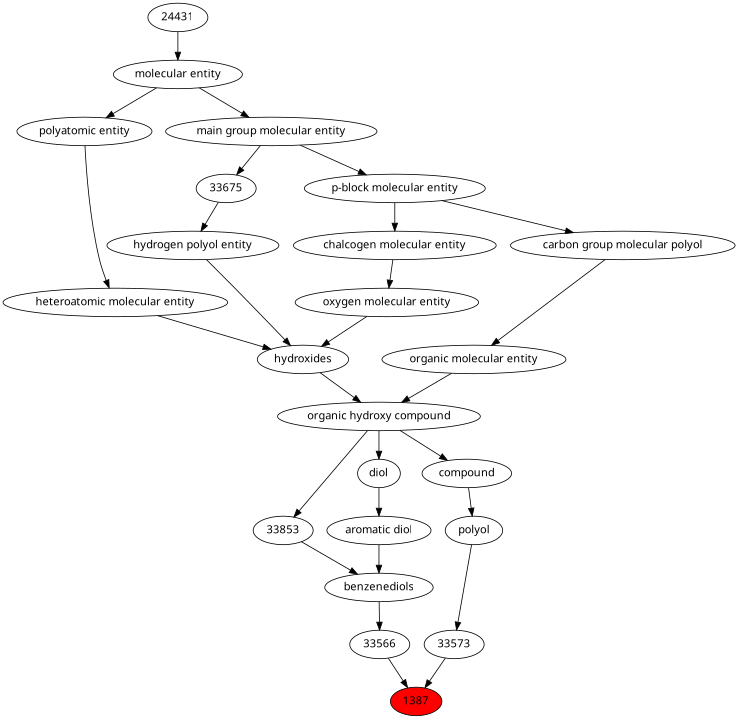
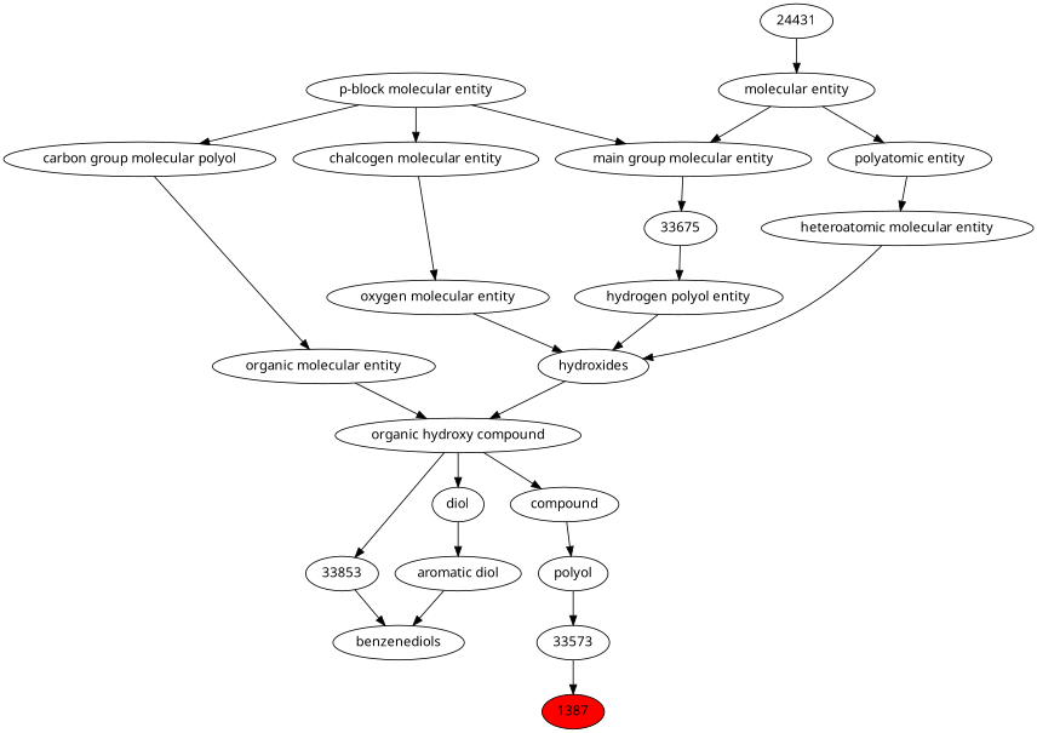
  digraph {
    fontname="Noto Sans"
    node [fontname="Noto Sans"]
    edge [fontname="Noto Sans"]
    n1 [fillcolor=red label=1387 style=filled]
-   n2 [label=33566]
    n3 [label=33573]
    n4 [label=benzenediols]
    n5 [label=polyol]
    n6 [label=33853]
    n7 [label="aromatic diol"]
    n8 [label=compound]
    n9 [label="organic hydroxy compound"]
    n10 [label=diol]
    n11 [label=hydroxides]
    n12 [label="organic molecular entity"]
    n13 [label="oxygen molecular entity"]
    n14 [label="hydrogen polyol entity"]
    n15 [label="heteroatomic molecular entity"]
    n16 [label="carbon group molecular polyol"]
    n17 [label="chalcogen molecular entity"]
    n18 [label=33675]
    n19 [label="polyatomic entity"]
    n20 [label="p-block molecular entity"]
    n21 [label="main group molecular entity"]
    n22 [label="molecular entity"]
    n23 [label=24431]
-   n2 -> n1
    n3 -> n1
-   n4 -> n2
    n5 -> n3
    n6 -> n4
    n7 -> n4
    n8 -> n5
    n9 -> n6
    n9 -> n8
    n9 -> n10
    n10 -> n7
    n11 -> n9
    n12 -> n9
    n13 -> n11
    n14 -> n11
    n15 -> n11
    n16 -> n12
    n17 -> n13
    n18 -> n14
    n19 -> n15
    n20 -> n16
    n20 -> n17
    n21 -> n18
-   n21 -> n20
+   n20 -> n21
    n22 -> n19
    n22 -> n21
    n23 -> n22
  }
